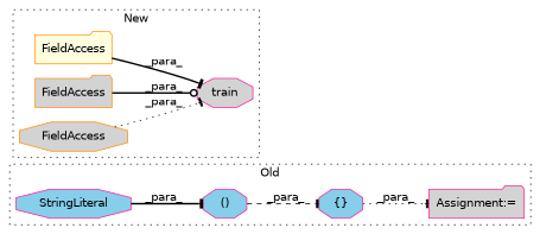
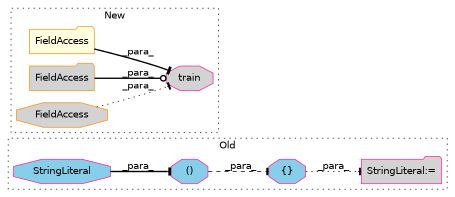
  digraph {
    rankdir=LR
    fontname="DejaVu Sans"
    node [a=22 l=9 s=5342 shape=octagon style=filled fillcolor=lightgrey color=deeppink fontname="DejaVu Sans"]
    edge [style=bold arrowhead=tee fontname="DejaVu Sans"]
    n1 [a=4 l="6,2" label="{}" s="5336,5378" fillcolor=skyblue]
-   n2 [a=7 l=1 label="Assignment:=" s=5302 shape=folder]
+   n2 [a=7 l=1 label="StringLiteral:=" s=5302 shape=folder]
    n3 [a=106 l=36 label="()" fillcolor=skyblue]
    n4 [a=45 l=7 label=StringLiteral fillcolor=skyblue]
    n5 [a=32 l="6,1" label=train s="4742,4893"]
    n6 [label=FieldAccess s=4754 shape=folder fillcolor=lightyellow color=darkorange]
    n7 [l=6 label=FieldAccess s=4871 shape=folder color=darkorange]
    n8 [label=FieldAccess s=4774 color=darkorange]
    subgraph cluster_1 {
      label=Old
      style=dotted
      n1
      n2
      n3
      n4
    }
    subgraph cluster_2 {
      label=New
      style=dotted
      n5
      n6
      n7
      n8
    }
    n1 -> n2 [label=_para_ style=dotted]
    n3 -> n1 [label=_para_ style=dashed]
    n4 -> n3 [label=_para_]
    n6 -> n5 [label=_para_]
    n7 -> n5 [label=_para_ arrowhead=odot]
    n8 -> n5 [label=_para_ style=dotted]
  }
